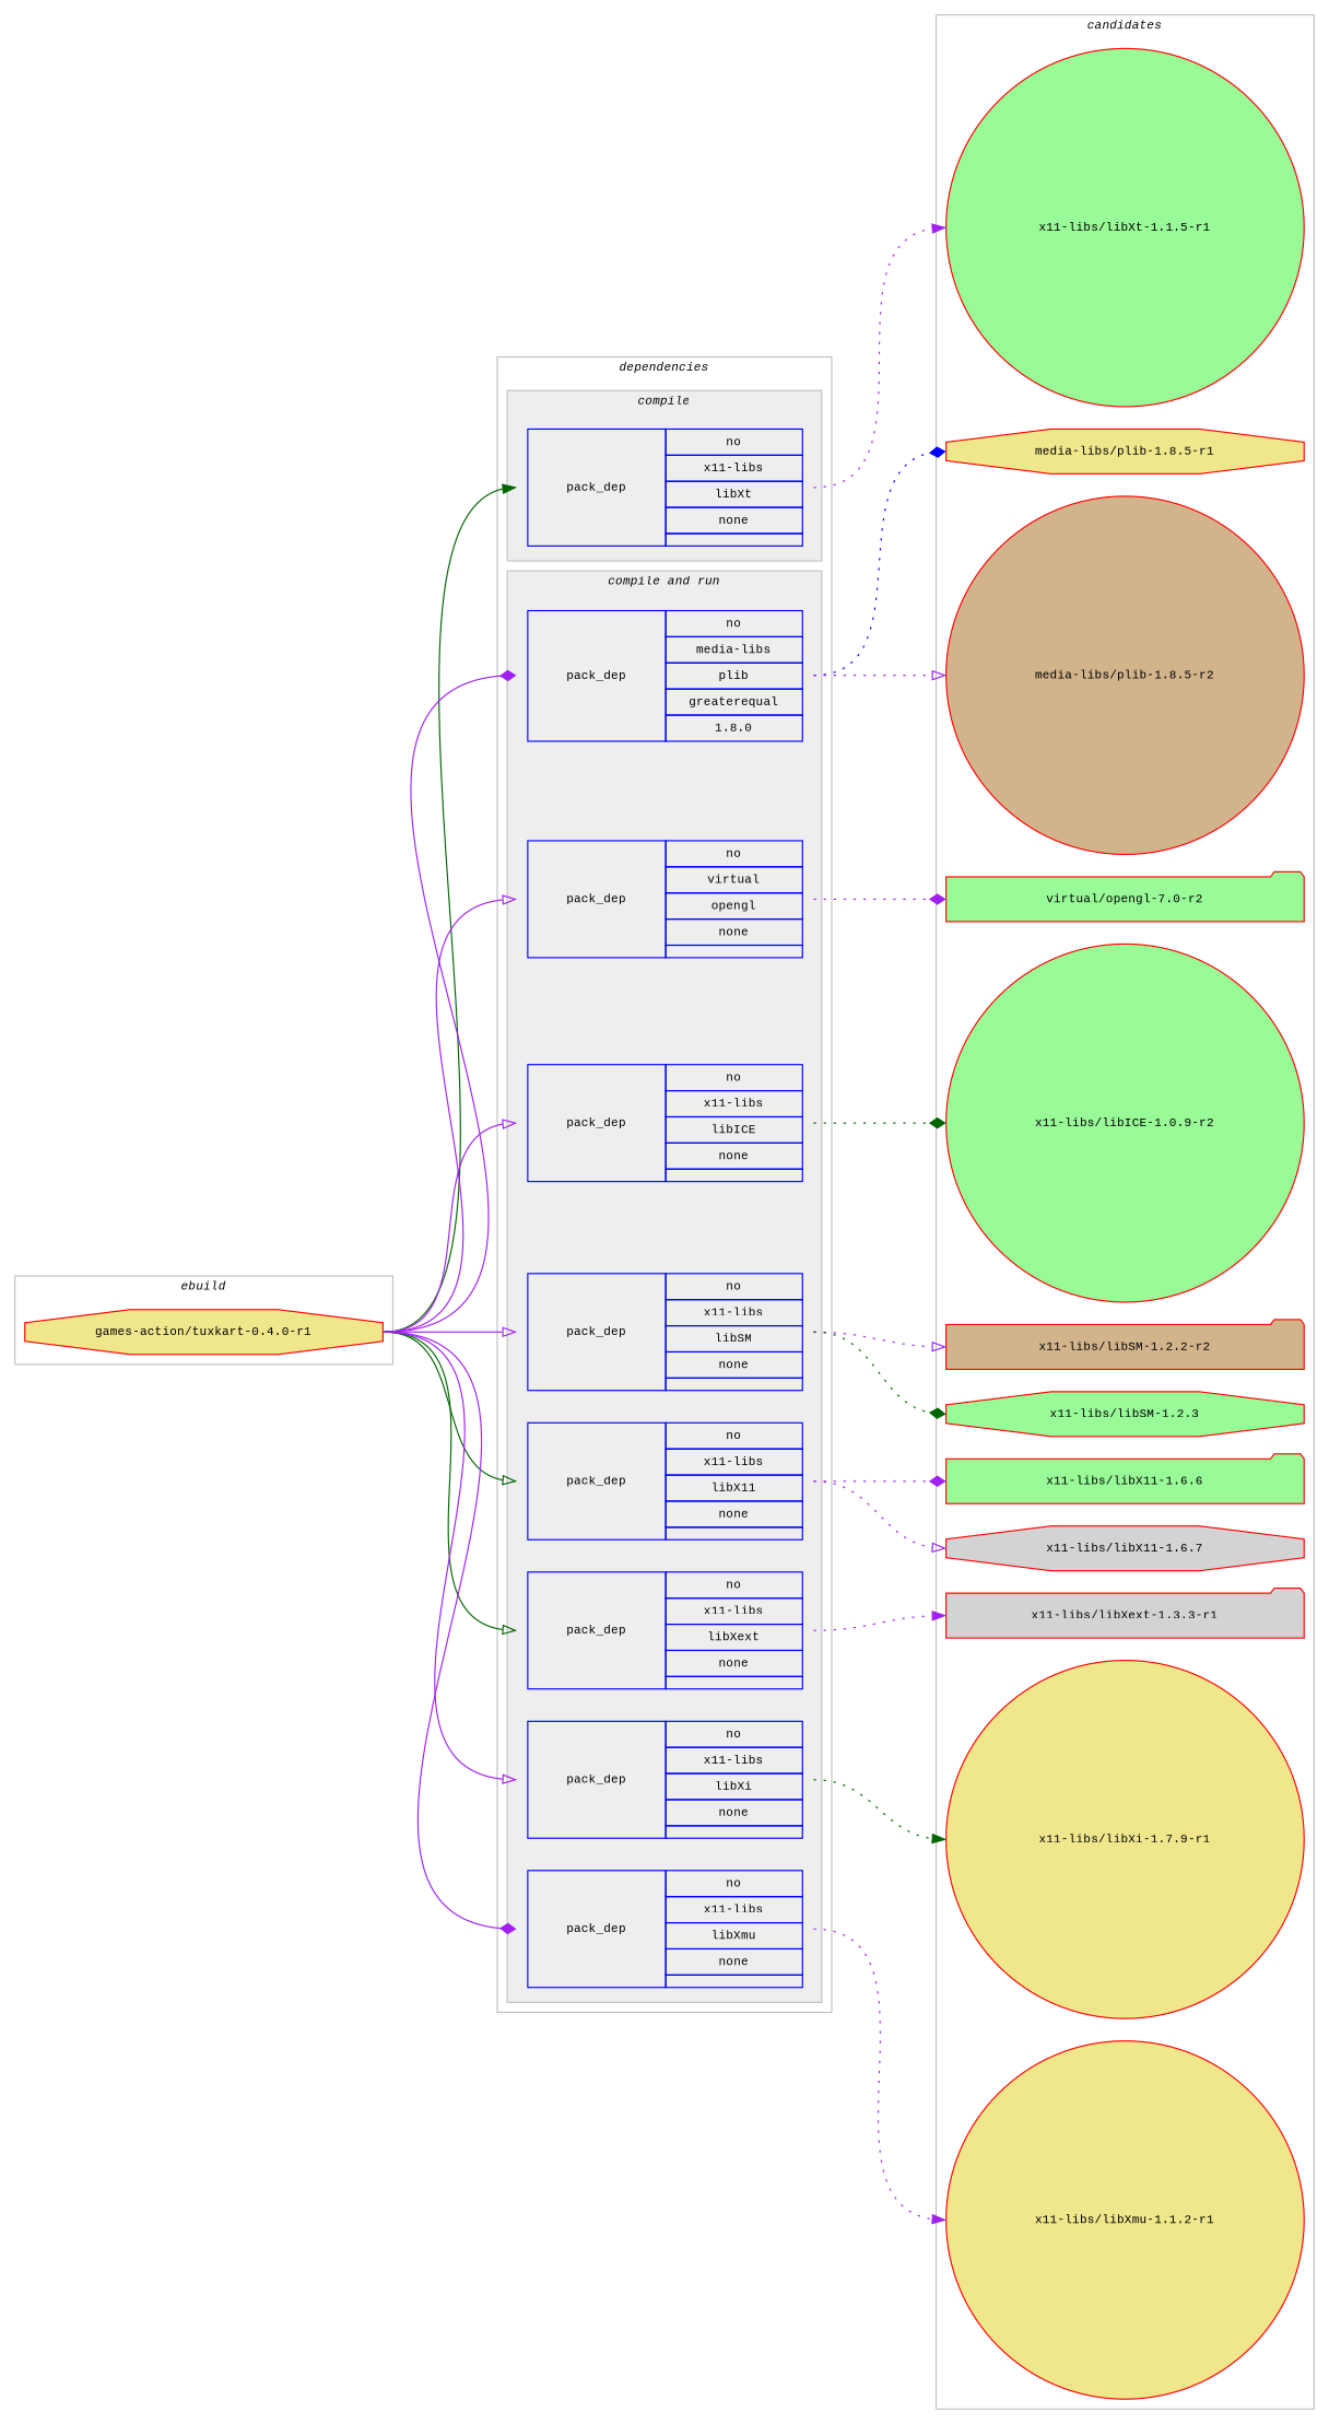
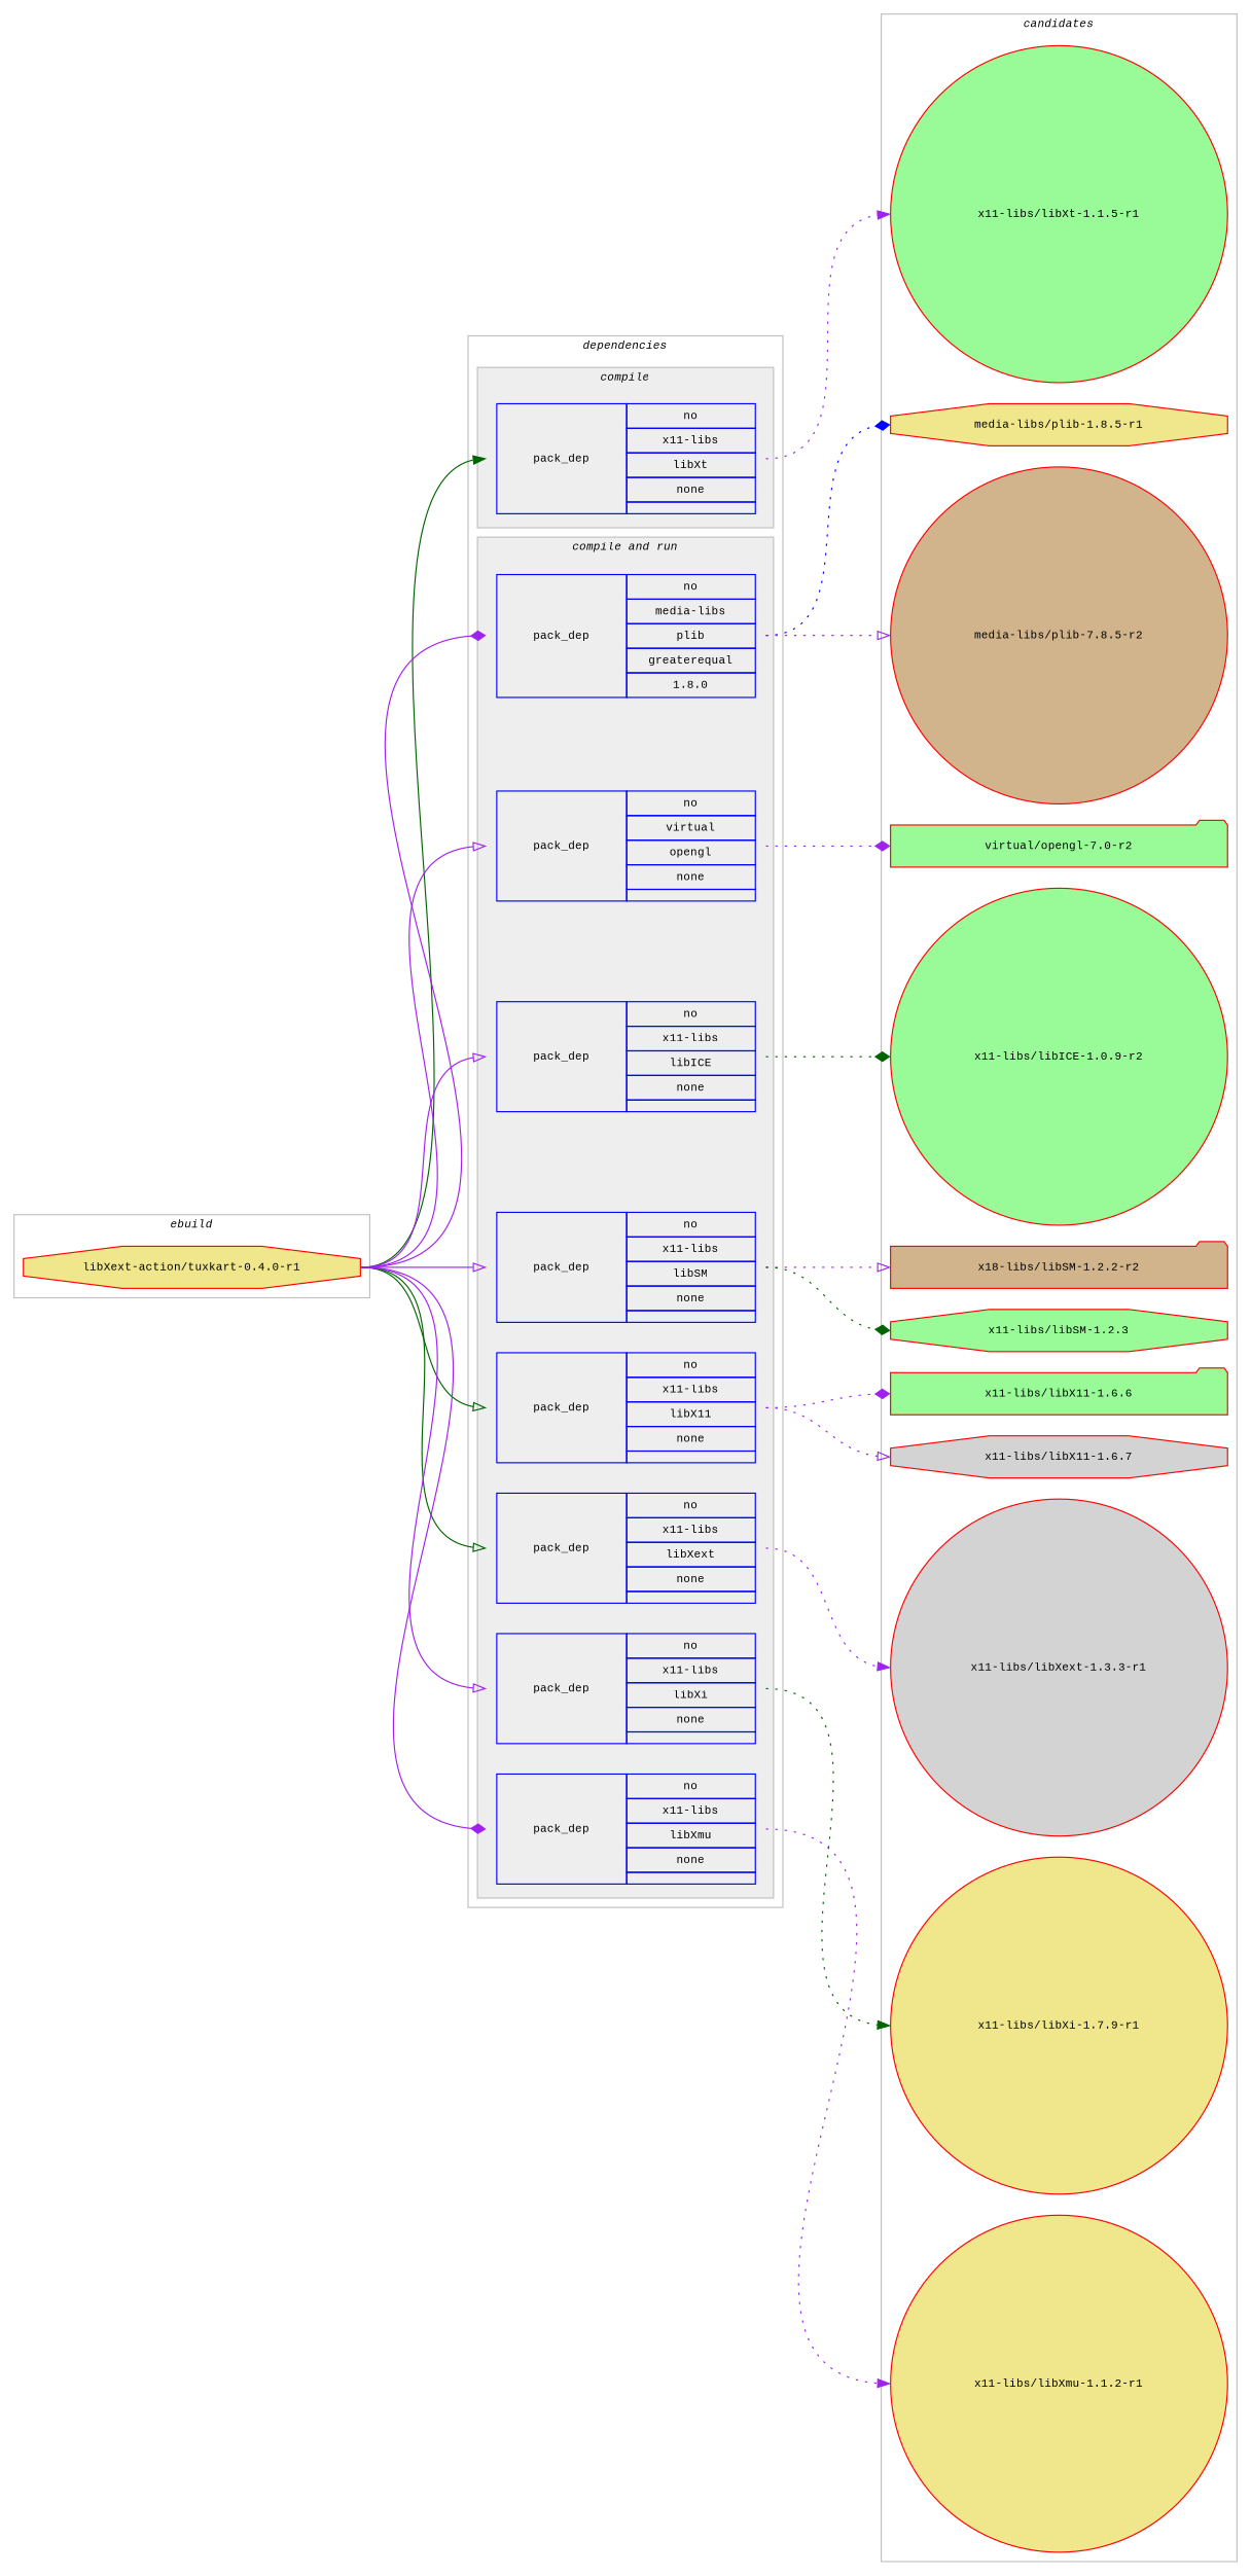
  digraph {
    compound=true
    concentrate=true
    fontname="Liberation Mono"
    fontsize=10
    newrank=true
    rankdir=LR
    ranksep=1.5
    node [color=red fontname="Liberation Mono" fontsize=10 shape=none style=filled]
    edge [arrowhead=onormal color=purple fontname="Liberation Mono" headport=w style=dotted tailport=e weight=100]
-   n1 [fillcolor=khaki label="games-action/tuxkart-0.4.0-r1" shape=octagon width=4]
+   n1 [fillcolor=khaki label="libXext-action/tuxkart-0.4.0-r1" shape=octagon width=4]
    n2 [color=blue label=<<TABLE BORDER="0" CELLBORDER="1" CELLSPACING="0" CELLPADDING="4" WIDTH="220"><TR><TD ROWSPAN="6" CELLPADDING="30">pack_dep</TD></TR><TR><TD WIDTH="110">no</TD></TR><TR><TD>x11-libs</TD></TR><TR><TD>libXt</TD></TR><TR><TD>none</TD></TR><TR><TD></TD></TR></TABLE>> style=""]
    n3 [color=blue label=<<TABLE BORDER="0" CELLBORDER="1" CELLSPACING="0" CELLPADDING="4" WIDTH="220"><TR><TD ROWSPAN="6" CELLPADDING="30">pack_dep</TD></TR><TR><TD WIDTH="110">no</TD></TR><TR><TD>media-libs</TD></TR><TR><TD>plib</TD></TR><TR><TD>greaterequal</TD></TR><TR><TD>1.8.0</TD></TR></TABLE>> style=""]
    n4 [color=blue label=<<TABLE BORDER="0" CELLBORDER="1" CELLSPACING="0" CELLPADDING="4" WIDTH="220"><TR><TD ROWSPAN="6" CELLPADDING="30">pack_dep</TD></TR><TR><TD WIDTH="110">no</TD></TR><TR><TD>virtual</TD></TR><TR><TD>opengl</TD></TR><TR><TD>none</TD></TR><TR><TD></TD></TR></TABLE>> style=""]
    n5 [color=blue label=<<TABLE BORDER="0" CELLBORDER="1" CELLSPACING="0" CELLPADDING="4" WIDTH="220"><TR><TD ROWSPAN="6" CELLPADDING="30">pack_dep</TD></TR><TR><TD WIDTH="110">no</TD></TR><TR><TD>x11-libs</TD></TR><TR><TD>libICE</TD></TR><TR><TD>none</TD></TR><TR><TD></TD></TR></TABLE>> style=""]
    n6 [color=blue label=<<TABLE BORDER="0" CELLBORDER="1" CELLSPACING="0" CELLPADDING="4" WIDTH="220"><TR><TD ROWSPAN="6" CELLPADDING="30">pack_dep</TD></TR><TR><TD WIDTH="110">no</TD></TR><TR><TD>x11-libs</TD></TR><TR><TD>libSM</TD></TR><TR><TD>none</TD></TR><TR><TD></TD></TR></TABLE>> style=""]
    n7 [color=blue label=<<TABLE BORDER="0" CELLBORDER="1" CELLSPACING="0" CELLPADDING="4" WIDTH="220"><TR><TD ROWSPAN="6" CELLPADDING="30">pack_dep</TD></TR><TR><TD WIDTH="110">no</TD></TR><TR><TD>x11-libs</TD></TR><TR><TD>libX11</TD></TR><TR><TD>none</TD></TR><TR><TD></TD></TR></TABLE>> style=""]
    n8 [color=blue label=<<TABLE BORDER="0" CELLBORDER="1" CELLSPACING="0" CELLPADDING="4" WIDTH="220"><TR><TD ROWSPAN="6" CELLPADDING="30">pack_dep</TD></TR><TR><TD WIDTH="110">no</TD></TR><TR><TD>x11-libs</TD></TR><TR><TD>libXext</TD></TR><TR><TD>none</TD></TR><TR><TD></TD></TR></TABLE>> style=""]
    n9 [color=blue label=<<TABLE BORDER="0" CELLBORDER="1" CELLSPACING="0" CELLPADDING="4" WIDTH="220"><TR><TD ROWSPAN="6" CELLPADDING="30">pack_dep</TD></TR><TR><TD WIDTH="110">no</TD></TR><TR><TD>x11-libs</TD></TR><TR><TD>libXi</TD></TR><TR><TD>none</TD></TR><TR><TD></TD></TR></TABLE>> style=""]
    n10 [color=blue label=<<TABLE BORDER="0" CELLBORDER="1" CELLSPACING="0" CELLPADDING="4" WIDTH="220"><TR><TD ROWSPAN="6" CELLPADDING="30">pack_dep</TD></TR><TR><TD WIDTH="110">no</TD></TR><TR><TD>x11-libs</TD></TR><TR><TD>libXmu</TD></TR><TR><TD>none</TD></TR><TR><TD></TD></TR></TABLE>> style=""]
    n11 [fillcolor=palegreen label="x11-libs/libXt-1.1.5-r1" shape=circle width=4]
    n12 [fillcolor=khaki label="media-libs/plib-1.8.5-r1" shape=octagon width=4]
-   n13 [fillcolor=tan label="media-libs/plib-1.8.5-r2" shape=circle width=4]
+   n13 [fillcolor=tan label="media-libs/plib-7.8.5-r2" shape=circle width=4]
    n14 [fillcolor=palegreen label="virtual/opengl-7.0-r2" shape=folder width=4]
    n15 [fillcolor=palegreen label="x11-libs/libICE-1.0.9-r2" shape=circle width=4]
-   n16 [fillcolor=tan label="x11-libs/libSM-1.2.2-r2" shape=folder width=4]
+   n16 [fillcolor=tan label="x18-libs/libSM-1.2.2-r2" shape=folder width=4]
    n17 [fillcolor=palegreen label="x11-libs/libSM-1.2.3" shape=octagon width=4]
    n18 [fillcolor=palegreen label="x11-libs/libX11-1.6.6" shape=folder width=4]
    n19 [fillcolor=lightgrey label="x11-libs/libX11-1.6.7" shape=octagon width=4]
-   n20 [fillcolor=lightgrey label="x11-libs/libXext-1.3.3-r1" shape=folder width=4]
+   n20 [fillcolor=lightgrey label="x11-libs/libXext-1.3.3-r1" shape=circle width=4]
    n21 [fillcolor=khaki label="x11-libs/libXi-1.7.9-r1" shape=circle width=4]
    n22 [fillcolor=khaki label="x11-libs/libXmu-1.1.2-r1" shape=circle width=4]
    subgraph cluster_1 {
      color=gray
      label=<<i>dependencies</i>>
      subgraph cluster_2 {
        color=gray
        fillcolor="#eeeeee"
        label=<<i>compile</i>>
        style=filled
        subgraph sub_3 {
          color=gray
          fillcolor="#eeeeee"
          label=<<i>compile</i>>
          style=filled
          n2
        }
      }
      subgraph cluster_4 {
        color=gray
        fillcolor="#eeeeee"
        label=<<i>compile and run</i>>
        style=filled
        subgraph sub_5 {
          color=gray
          fillcolor="#eeeeee"
          label=<<i>compile and run</i>>
          style=filled
          n3
        }
        subgraph sub_6 {
          color=gray
          fillcolor="#eeeeee"
          label=<<i>compile and run</i>>
          style=filled
          n4
        }
        subgraph sub_7 {
          color=gray
          fillcolor="#eeeeee"
          label=<<i>compile and run</i>>
          style=filled
          n5
        }
        subgraph sub_8 {
          color=gray
          fillcolor="#eeeeee"
          label=<<i>compile and run</i>>
          style=filled
          n6
        }
        subgraph sub_9 {
          color=gray
          fillcolor="#eeeeee"
          label=<<i>compile and run</i>>
          style=filled
          n7
        }
        subgraph sub_10 {
          color=gray
          fillcolor="#eeeeee"
          label=<<i>compile and run</i>>
          style=filled
          n8
        }
        subgraph sub_11 {
          color=gray
          fillcolor="#eeeeee"
          label=<<i>compile and run</i>>
          style=filled
          n9
        }
        subgraph sub_12 {
          color=gray
          fillcolor="#eeeeee"
          label=<<i>compile and run</i>>
          style=filled
          n10
        }
      }
      subgraph cluster_13 {
        color=gray
        fillcolor="#eeeeee"
        label=<<i>run</i>>
        style=filled
      }
    }
    subgraph cluster_14 {
      color=gray
      label=<<i>ebuild</i>>
      rank=same
      n1
    }
    subgraph cluster_15 {
      color=gray
      label=<<i>candidates</i>>
      rank=same
      subgraph sub_16 {
        color=black
        label=<<i>candidates</i>>
        nodesep=1
        rank=same
        n11
      }
      subgraph sub_17 {
        color=black
        label=<<i>candidates</i>>
        nodesep=1
        rank=same
        n12
        n13
      }
      subgraph sub_18 {
        color=black
        label=<<i>candidates</i>>
        nodesep=1
        rank=same
        n14
      }
      subgraph sub_19 {
        color=black
        label=<<i>candidates</i>>
        nodesep=1
        rank=same
        n15
      }
      subgraph sub_20 {
        color=black
        label=<<i>candidates</i>>
        nodesep=1
        rank=same
        n16
        n17
      }
      subgraph sub_21 {
        color=black
        label=<<i>candidates</i>>
        nodesep=1
        rank=same
        n18
        n19
      }
      subgraph sub_22 {
        color=black
        label=<<i>candidates</i>>
        nodesep=1
        rank=same
        n20
      }
      subgraph sub_23 {
        color=black
        label=<<i>candidates</i>>
        nodesep=1
        rank=same
        n21
      }
      subgraph sub_24 {
        color=black
        label=<<i>candidates</i>>
        nodesep=1
        rank=same
        n22
      }
    }
    n1 -> n2 [arrowhead=normal color=darkgreen style=solid weight=20]
    n1 -> n3 [arrowhead=diamond style=solid weight=20]
    n1 -> n4 [style=solid weight=20]
    n1 -> n5 [style=solid weight=20]
    n1 -> n6 [style=solid weight=20]
    n1 -> n7 [color=darkgreen style=solid weight=20]
    n1 -> n8 [color=darkgreen style=solid weight=20]
    n1 -> n9 [style=solid weight=20]
    n1 -> n10 [arrowhead=diamond style=solid weight=20]
    n2 -> n11 [arrowhead=normal]
    n3 -> n12 [arrowhead=diamond color=blue]
    n3 -> n13
    n4 -> n14 [arrowhead=diamond]
    n5 -> n15 [arrowhead=diamond color=darkgreen]
    n6 -> n16
    n6 -> n17 [arrowhead=diamond color=darkgreen]
    n7 -> n18 [arrowhead=diamond]
    n7 -> n19
    n8 -> n20 [arrowhead=normal]
    n9 -> n21 [arrowhead=normal color=darkgreen]
    n10 -> n22 [arrowhead=normal]
  }
